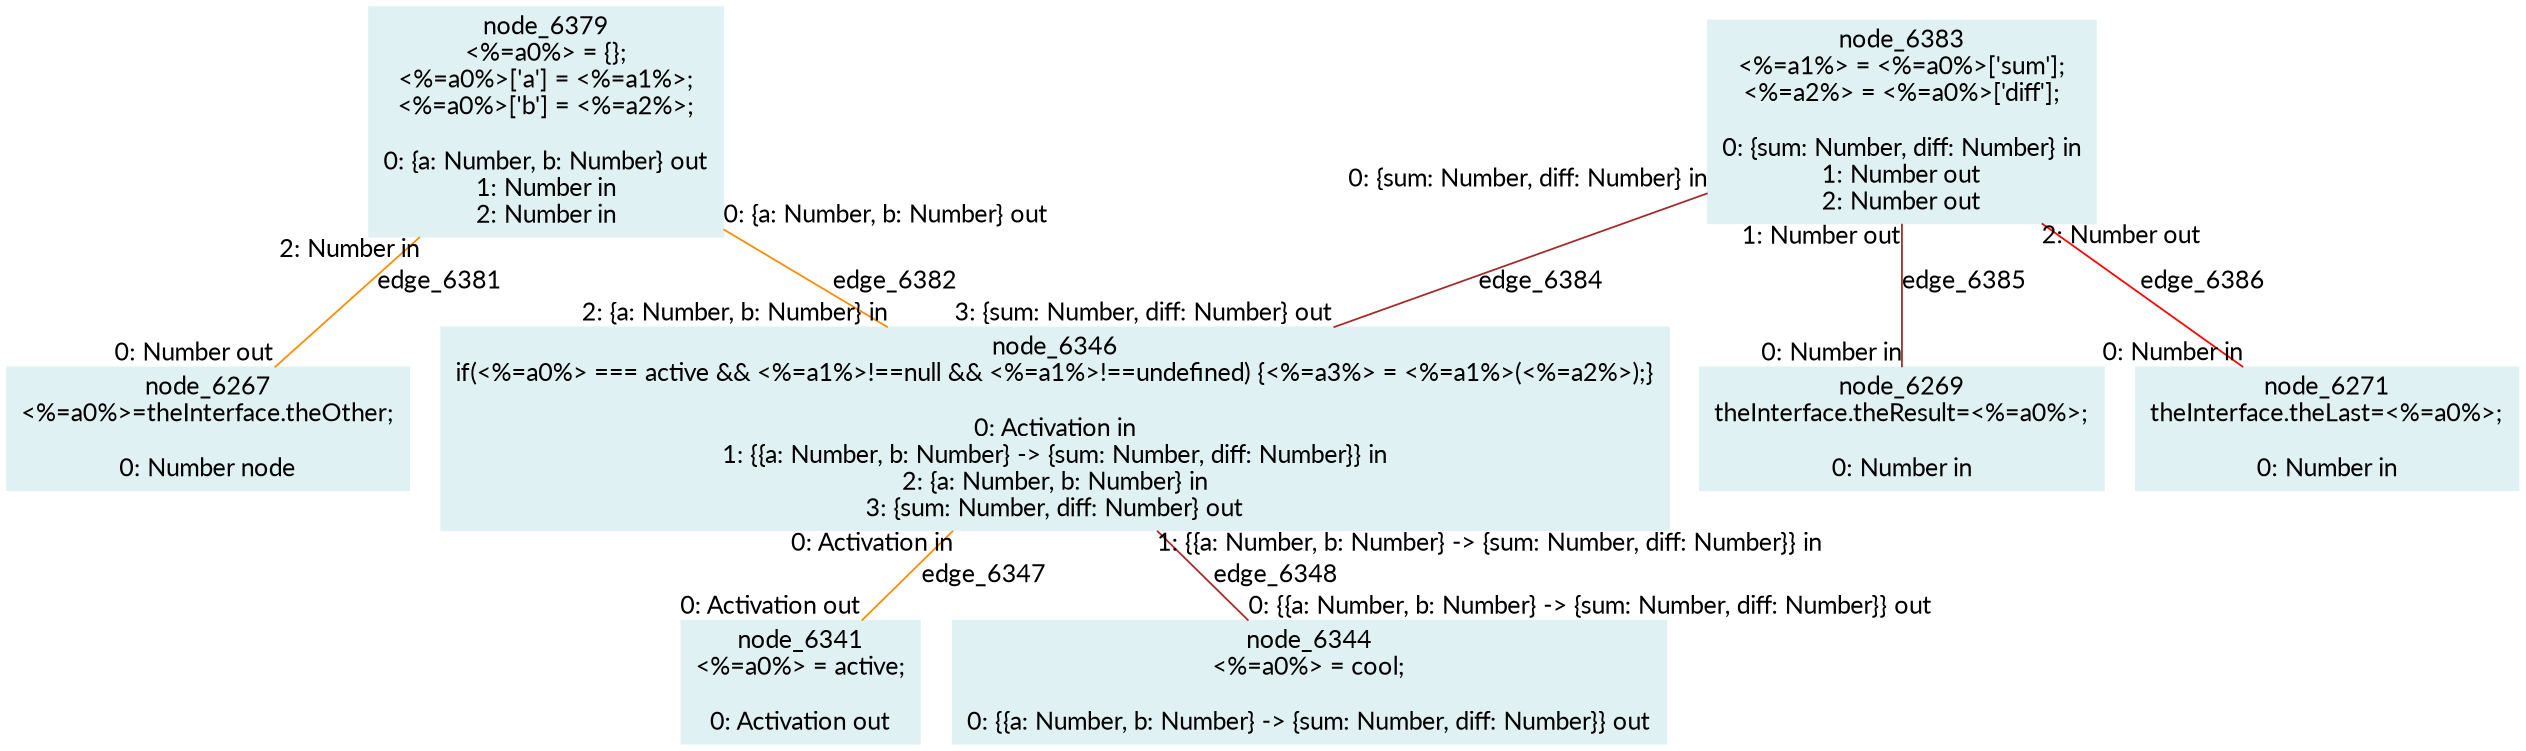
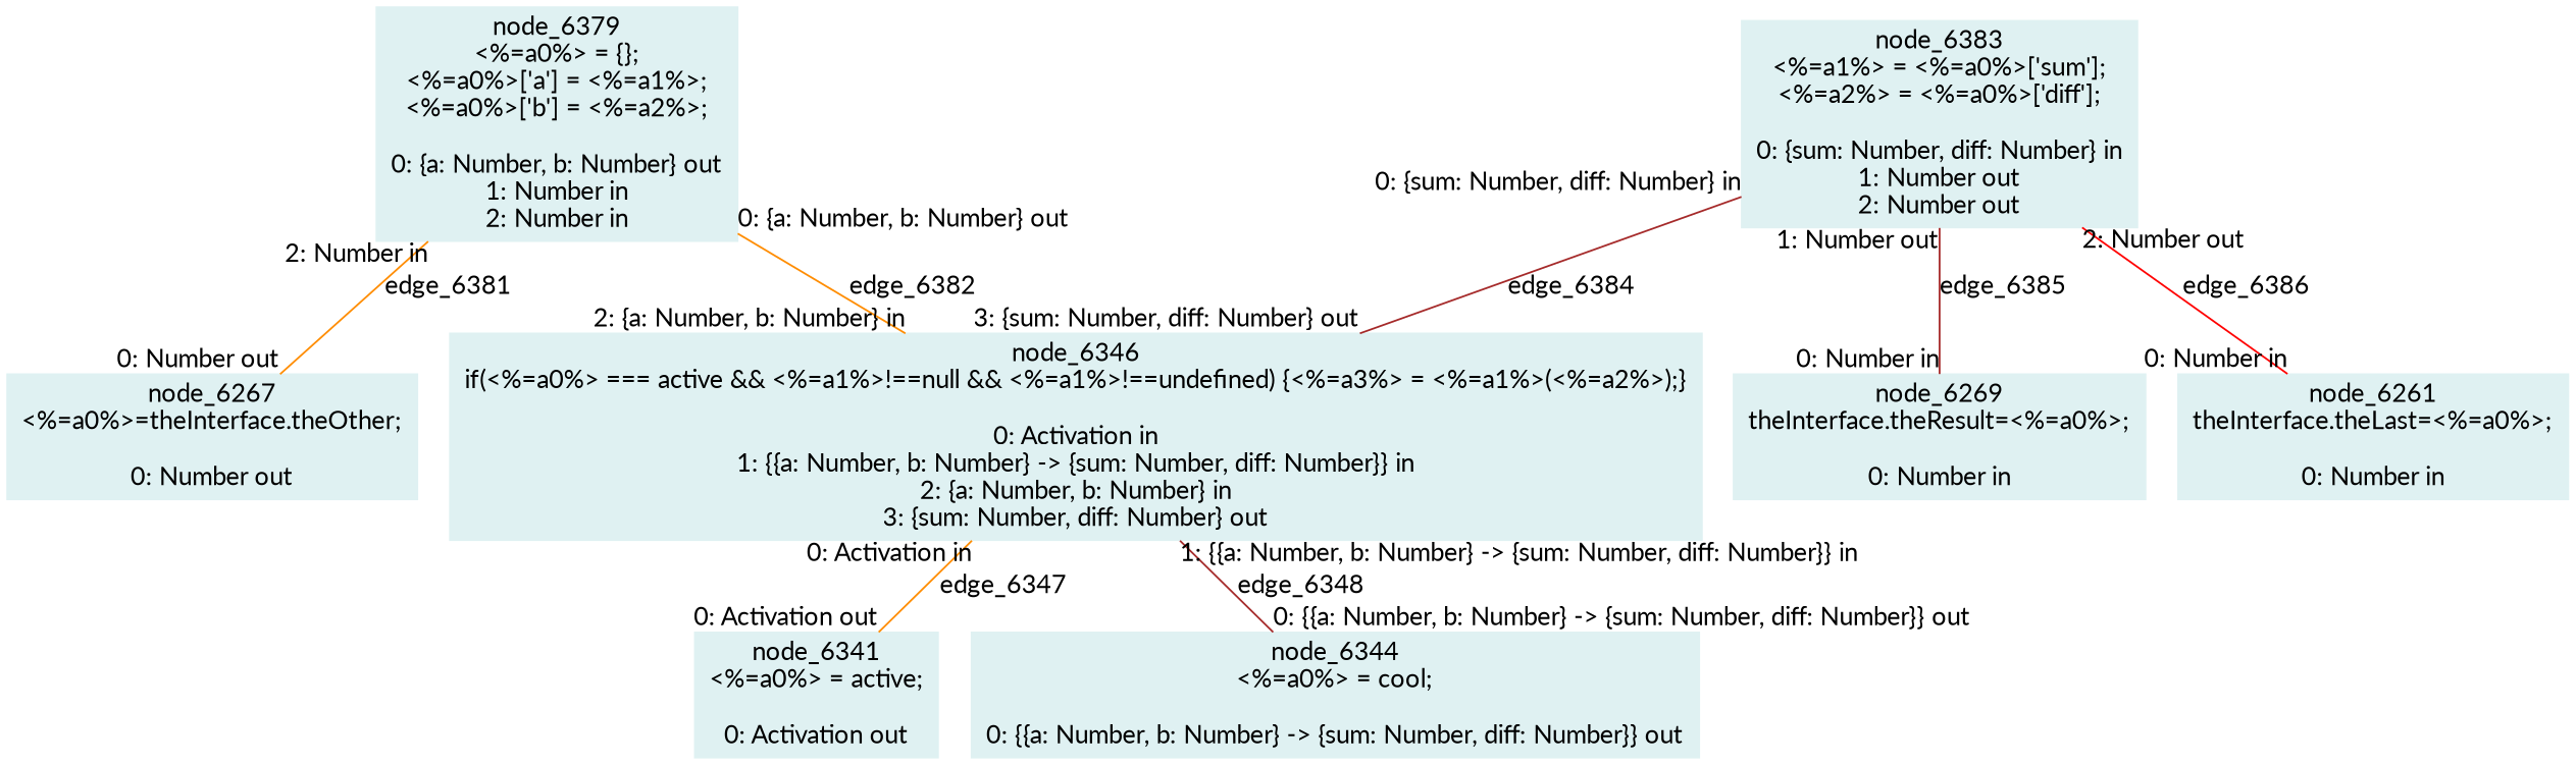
  digraph {
    fontname=Lato
    node [color="#dff1f2" fontname=Lato shape=box style=filled]
    edge [arrowHead=none arrowsize=1 color=darkorange dir=none fontname=Lato headlabel="0: Number in"]
-   n1 [label="node_6267\n<%=a0%>=theInterface.theOther;\n\n0: Number node"]
+   n1 [label="node_6267\n<%=a0%>=theInterface.theOther;\n\n0: Number out"]
    n2 [label="node_6269\ntheInterface.theResult=<%=a0%>;\n\n0: Number in"]
-   n3 [label="node_6271\ntheInterface.theLast=<%=a0%>;\n\n0: Number in"]
+   n3 [label="node_6261\ntheInterface.theLast=<%=a0%>;\n\n0: Number in"]
    n4 [label="node_6341\n<%=a0%> = active;\n\n0: Activation out"]
    n5 [label="node_6344\n<%=a0%> = cool;\n\n0: {{a: Number, b: Number} -> {sum: Number, diff: Number}} out"]
    n6 [label="node_6346\nif(<%=a0%> === active && <%=a1%>!==null && <%=a1%>!==undefined) {<%=a3%> = <%=a1%>(<%=a2%>);}\n\n0: Activation in\n1: {{a: Number, b: Number} -> {sum: Number, diff: Number}} in\n2: {a: Number, b: Number} in\n3: {sum: Number, diff: Number} out"]
    n7 [label="node_6379\n<%=a0%> = {};\n<%=a0%>['a'] = <%=a1%>;\n<%=a0%>['b'] = <%=a2%>;\n\n0: {a: Number, b: Number} out\n1: Number in\n2: Number in"]
    n8 [label="node_6383\n<%=a1%> = <%=a0%>['sum'];\n<%=a2%> = <%=a0%>['diff'];\n\n0: {sum: Number, diff: Number} in\n1: Number out\n2: Number out"]
    n6 -> n4 [headlabel="0: Activation out" label=edge_6347 taillabel="0: Activation in"]
    n6 -> n5 [color=brown headlabel="0: {{a: Number, b: Number} -> {sum: Number, diff: Number}} out" label=edge_6348 taillabel="1: {{a: Number, b: Number} -> {sum: Number, diff: Number}} in"]
    n7 -> n1 [headlabel="0: Number out" label=edge_6381 taillabel="2: Number in"]
    n7 -> n6 [headlabel="2: {a: Number, b: Number} in" label=edge_6382 taillabel="0: {a: Number, b: Number} out"]
    n8 -> n2 [color=brown label=edge_6385 taillabel="1: Number out"]
    n8 -> n3 [color=red label=edge_6386 taillabel="2: Number out"]
    n8 -> n6 [color=brown headlabel="3: {sum: Number, diff: Number} out" label=edge_6384 taillabel="0: {sum: Number, diff: Number} in"]
  }
